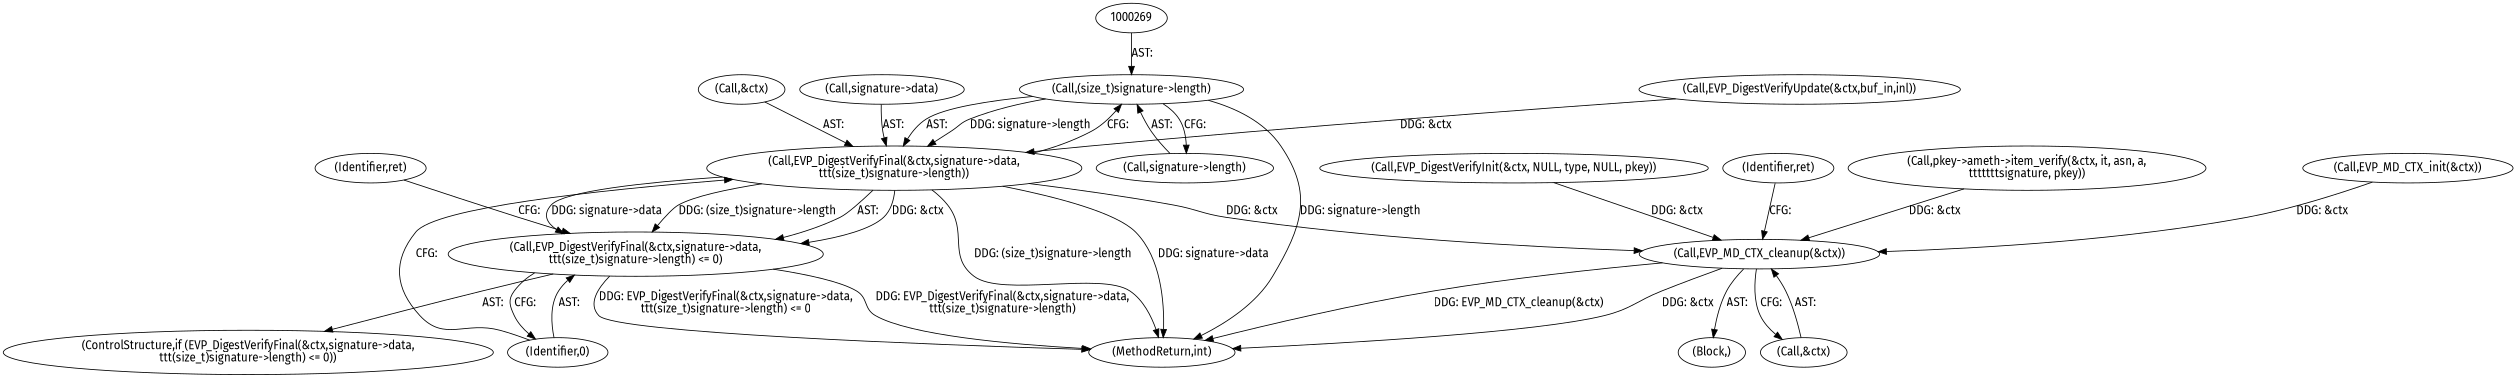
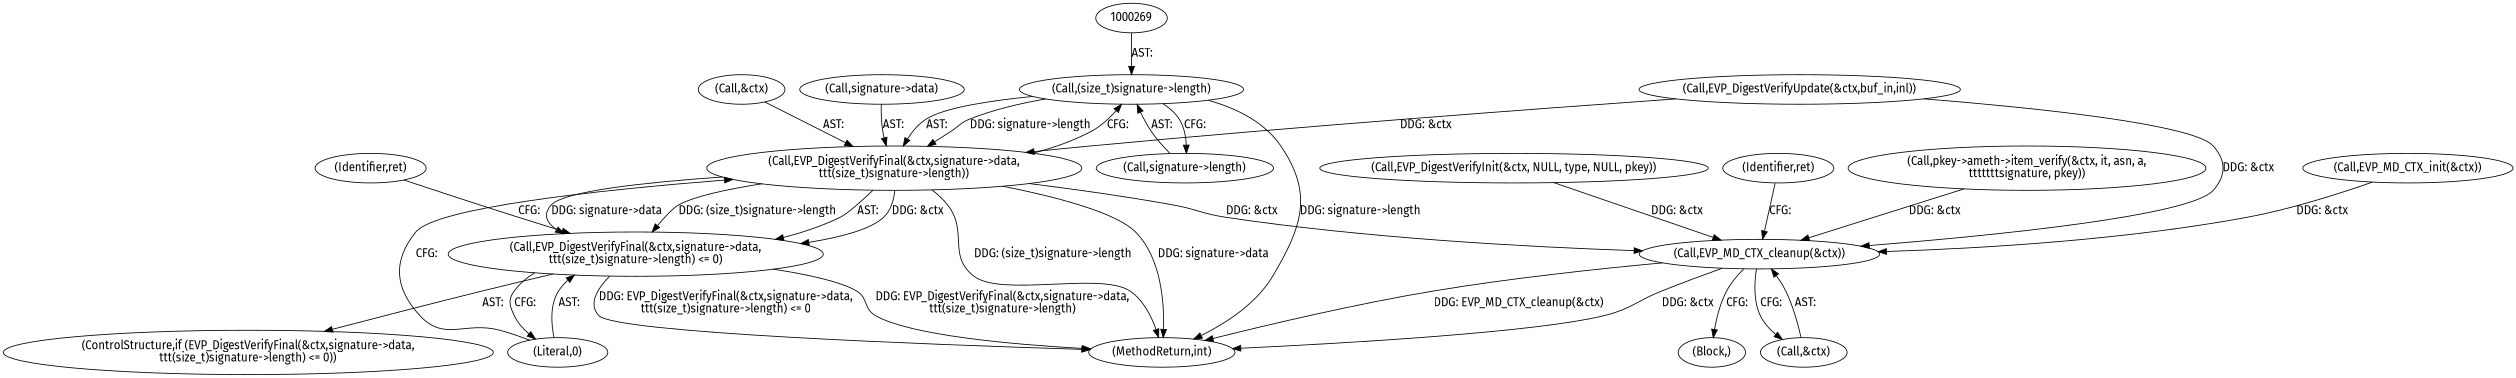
  digraph {
    fontname="Fira Sans"
    node [fontname="Fira Sans"]
    edge [fontname="Fira Sans"]
    n1 [label="(Call,(size_t)signature->length)"]
    n2 [label="(Call,EVP_DigestVerifyFinal(&ctx,signature->data,\n\t\t\t(size_t)signature->length))"]
    n3 [label="(Call,signature->length)"]
    n4 [label="(MethodReturn,int)"]
    n5 [label="(Call,EVP_DigestVerifyFinal(&ctx,signature->data,\n\t\t\t(size_t)signature->length) <= 0)"]
    n6 [label="(Call,EVP_MD_CTX_cleanup(&ctx))"]
    n7 [label="(ControlStructure,if (EVP_DigestVerifyFinal(&ctx,signature->data,\n\t\t\t(size_t)signature->length) <= 0))"]
-   n8 [label="(Identifier,0)"]
+   n8 [label="(Literal,0)"]
    n9 [label="(Block,)"]
    n10 [label="(Call,&ctx)"]
    n11 [label="(Identifier,ret)"]
    n12 [label="(Identifier,ret)"]
    n13 [label="(Call,pkey->ameth->item_verify(&ctx, it, asn, a,\n\t\t\t\t\t\t\tsignature, pkey))"]
    n14 [label="(Call,EVP_MD_CTX_init(&ctx))"]
    n15 [label="(Call,EVP_DigestVerifyInit(&ctx, NULL, type, NULL, pkey))"]
    n16 [label="(Call,signature->data)"]
    n17 [label="(Call,EVP_DigestVerifyUpdate(&ctx,buf_in,inl))"]
    n18 [label="(Call,&ctx)"]
    1000269
    n1 -> n2 [label="AST: "]
    n1 -> n2 [label="DDG: signature->length"]
    n1 -> n3 [label="CFG: "]
    n1 -> n4 [label="DDG: signature->length"]
    n2 -> n1 [label="CFG: "]
    n2 -> n4 [label="DDG: signature->data"]
    n2 -> n4 [label="DDG: (size_t)signature->length"]
    n2 -> n5 [label="AST: "]
    n2 -> n5 [label="DDG: &ctx"]
    n2 -> n5 [label="DDG: signature->data"]
    n2 -> n5 [label="DDG: (size_t)signature->length"]
    n2 -> n6 [label="DDG: &ctx"]
    n3 -> n1 [label="AST: "]
    n5 -> n4 [label="DDG: EVP_DigestVerifyFinal(&ctx,signature->data,\n\t\t\t(size_t)signature->length)"]
    n5 -> n4 [label="DDG: EVP_DigestVerifyFinal(&ctx,signature->data,\n\t\t\t(size_t)signature->length) <= 0"]
    n5 -> n7 [label="AST: "]
    n5 -> n8 [label="CFG: "]
    n6 -> n4 [label="DDG: EVP_MD_CTX_cleanup(&ctx)"]
    n6 -> n4 [label="DDG: &ctx"]
-   n6 -> n9 [label="AST: "]
+   n6 -> n9 [label="CFG: "]
    n6 -> n10 [label="CFG: "]
    n8 -> n2 [label="CFG: "]
    n8 -> n5 [label="AST: "]
    n10 -> n6 [label="AST: "]
    n11 -> n5 [label="CFG: "]
    n12 -> n6 [label="CFG: "]
    n13 -> n6 [label="DDG: &ctx"]
    n14 -> n6 [label="DDG: &ctx"]
    n15 -> n6 [label="DDG: &ctx"]
    n16 -> n2 [label="AST: "]
    n17 -> n2 [label="DDG: &ctx"]
+   n17 -> n6 [label="DDG: &ctx"]
    n18 -> n2 [label="AST: "]
    1000269 -> n1 [label="AST: "]
  }
